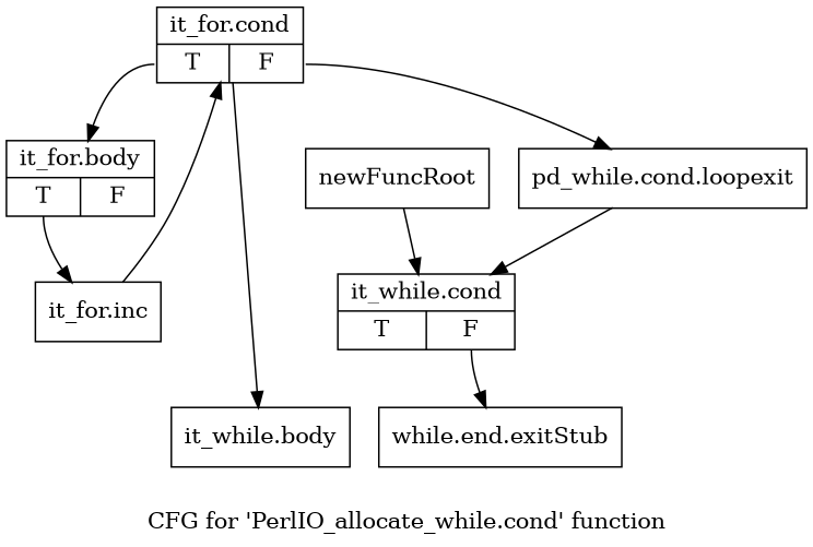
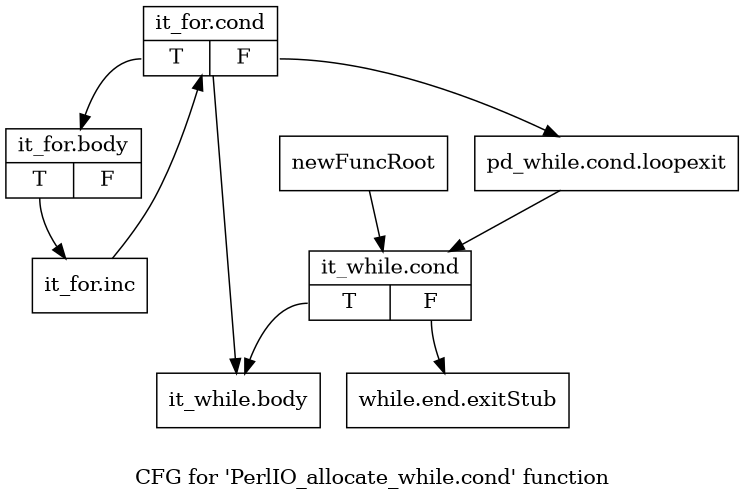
  digraph {
    label="CFG for 'PerlIO_allocate_while.cond' function"
    node [shape=record]
    n1 [label="{newFuncRoot}"]
    n2 [label="{it_while.cond|{<s0>T|<s1>F}}"]
    n3 [label="{while.end.exitStub}"]
    n4 [label="{it_while.body}"]
    n5 [label="{it_for.cond|{<s0>T|<s1>F}}"]
    n6 [label="{it_for.body|{<s0>T|<s1>F}}"]
    n7 [label="{pd_while.cond.loopexit}"]
    n8 [label="{it_for.inc}"]
    n1 -> n2
    n2 -> n3 [tailport=s1]
+   n2 -> n4 [tailport=s0]
    n5 -> n4
    n5 -> n6 [tailport=s0]
    n5 -> n7 [tailport=s1]
    n6 -> n8 [tailport=s0]
    n7 -> n2
    n8 -> n5
  }
